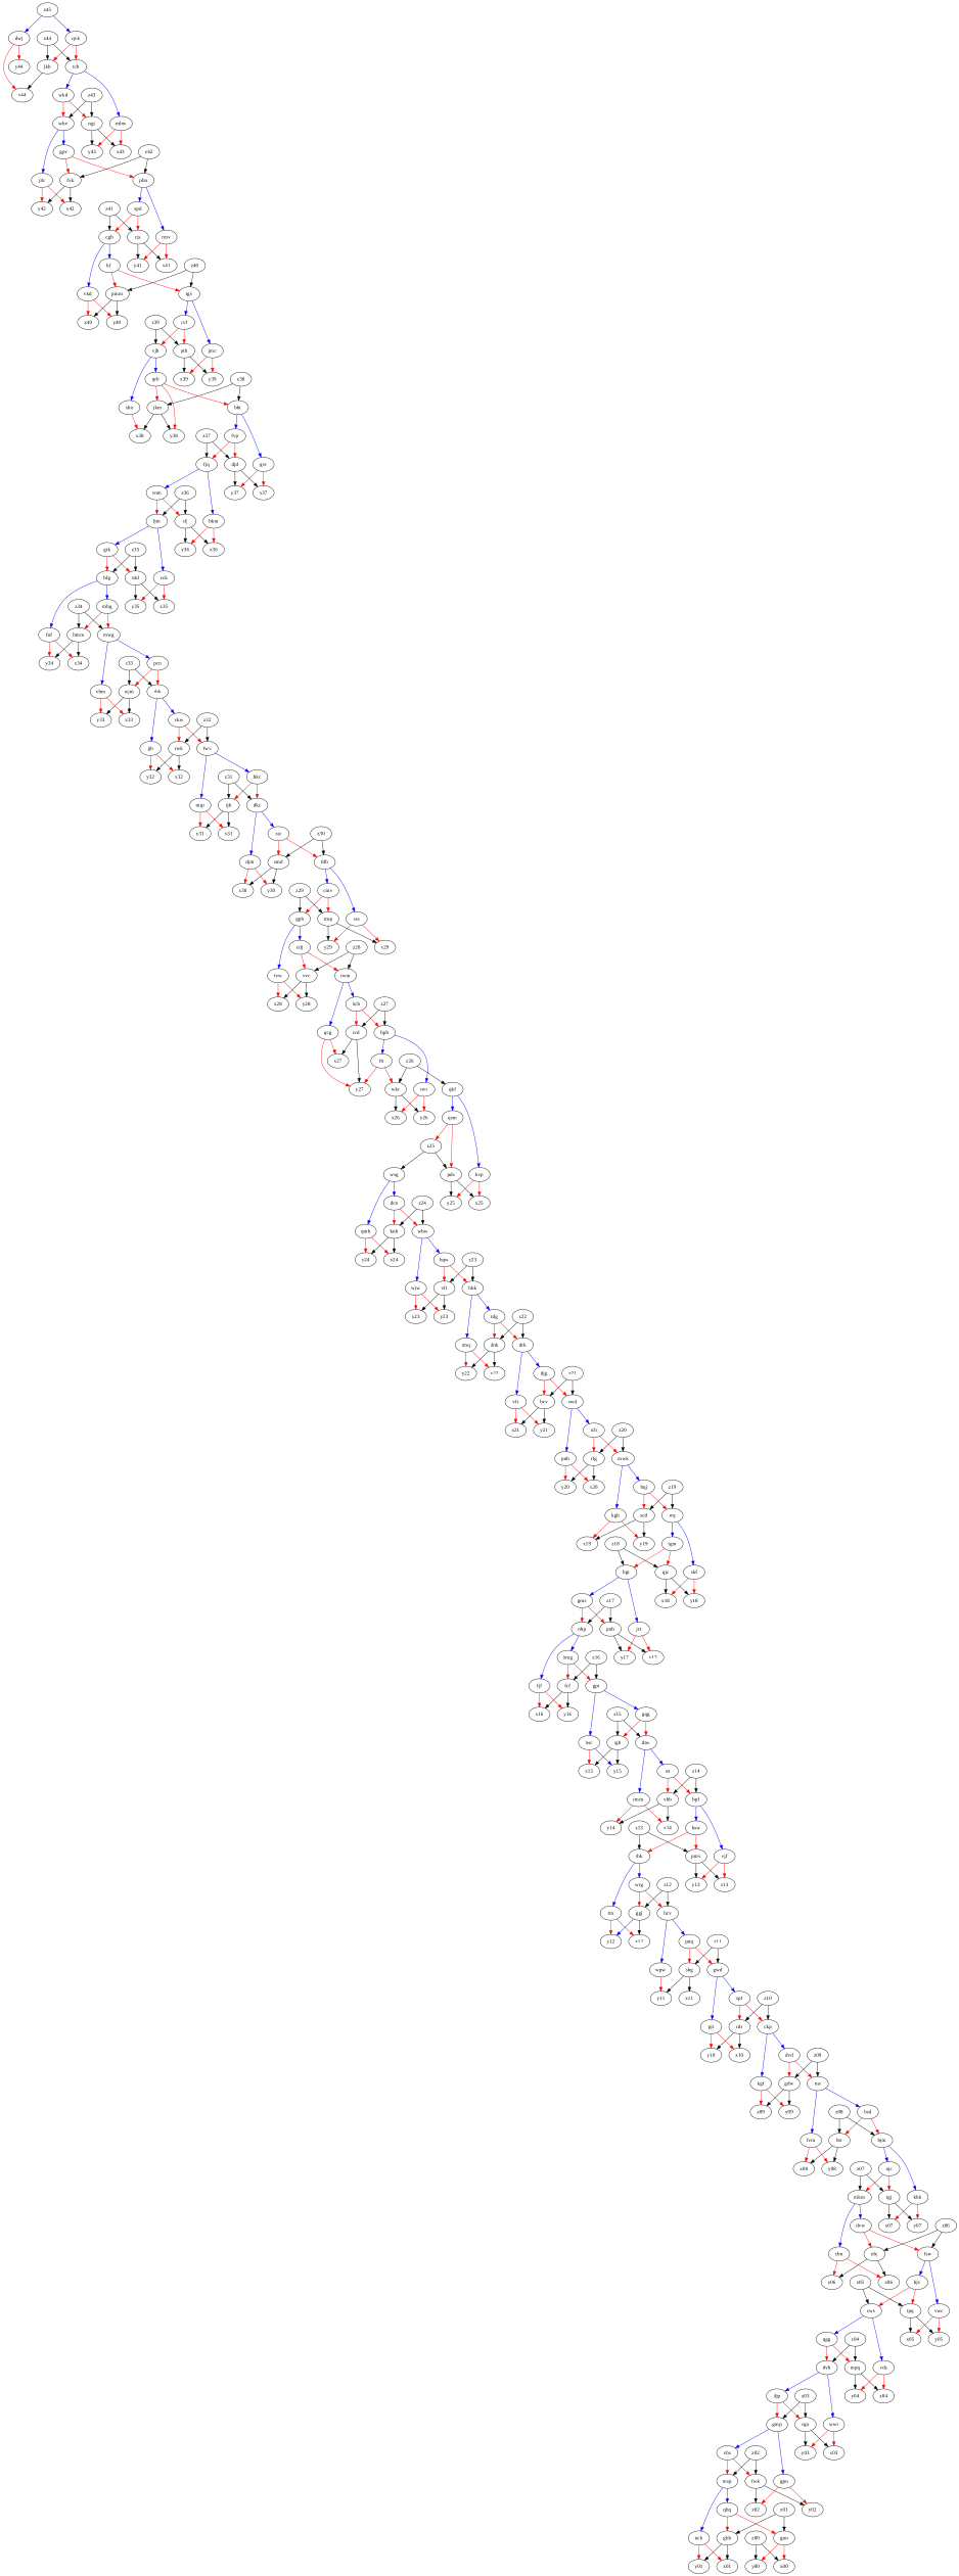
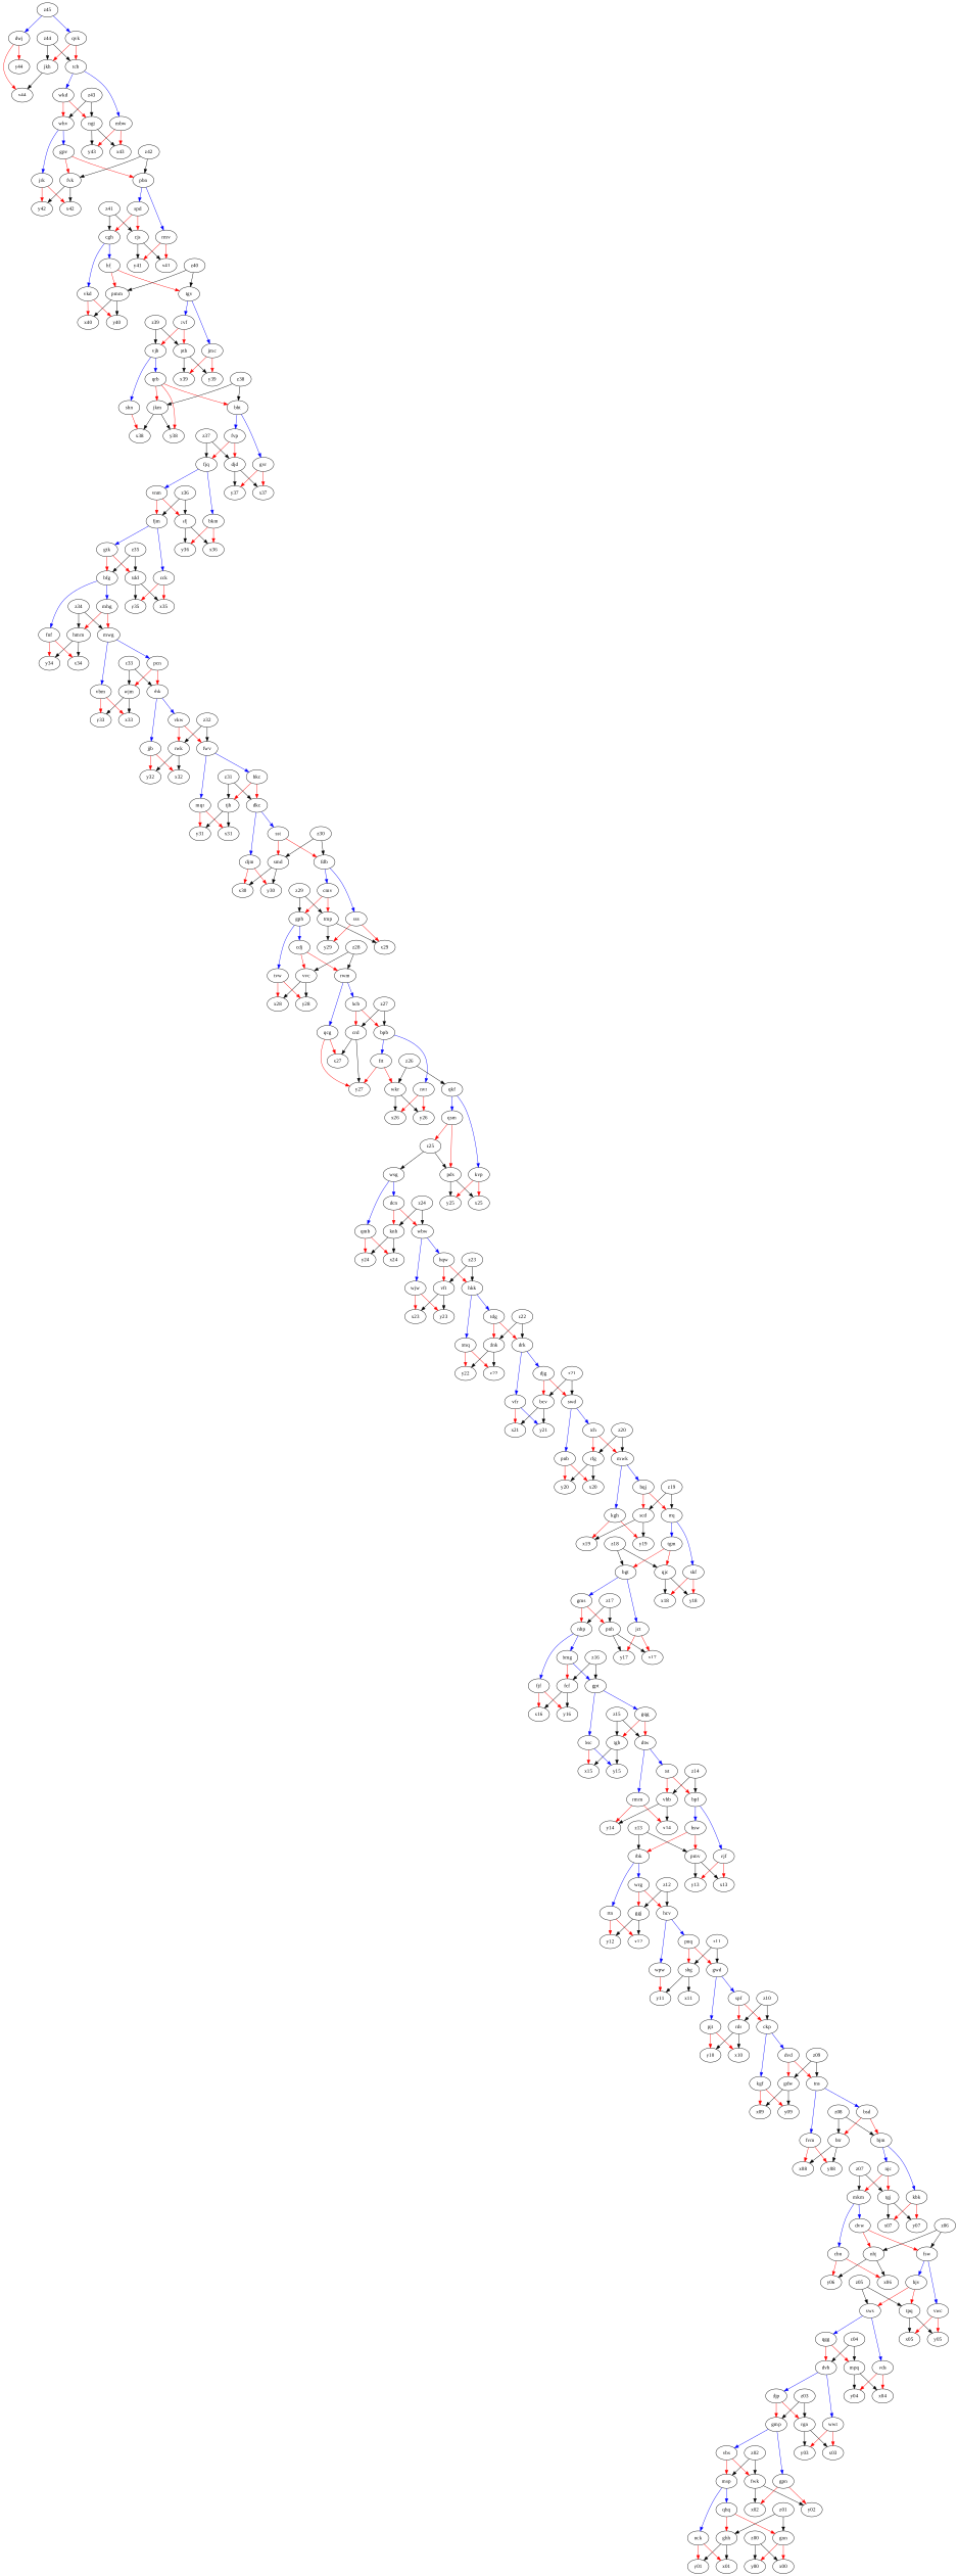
  digraph {
    fontname="Liberation Serif"
    node [fontname="Liberation Serif"]
    edge [color=black fontname="Liberation Serif"]
    sfj
    x36
    y36
    qgg
    mpq
    dvh
    x04
    y04
    djp
    wwt
    gmp
    rgn
    y03
    x03
    z36
    fjm
    gtk
    cck
    bfg
    tdd
    y35
    x35
    pjt
    y10
    x10
    z25
    pds
    wsg
    y25
    x25
    dcn
    qmb
    knh
    wbw
    y24
    x24
    z33
    wjm
    rhk
    y33
    x33
    jjb
    vkw
    y32
    x32
    fwv
    rwk
    ckp
    dvd
    kgf
    gdw
    tns
    x09
    y09
    bsd
    fvm
    bjm
    njc
    kbk
    mkm
    tgj
    y07
    x07
    cbn
    dvw
    vkd
    x40
    y40
    vvc
    x28
    y28
    tmq
    y22
    x22
    btr
    x08
    y08
    cdj
    rwm
    qcg
    hcb
    x27
    y27
    crd
    bpb
    z34
    mwg
    hmm
    pcn
    vbm
    y34
    x34
    gqg
    dtw
    tgb
    rmm
    tst
    x15
    y15
    x14
    y14
    vhb
    bpf
    pnb
    y20
    x20
    wjw
    hqw
    fsw
    hjv
    vwc
    sws
    tpq
    x05
    y05
    vds
    nvr
    y26
    x26
    cjs
    x41
    y41
    z45
    dwj
    qvk
    x44
    y44
    tcb
    jkh
    wkd
    mbw
    z43
    whv
    ngt
    gpv
    jrk
    x43
    y43
    fvk
    pbn
    y42
    x42
    tch
    rfg
    mwk
    kgh
    bqj
    y19
    x19
    rrq
    scd
    skf
    y18
    x18
    frt
    wkr
    qkf
    kvp
    qsm
    fnf
    pmm
    x06
    y06
    nhj
    bkc
    mqr
    z30
    fdb
    smd
    sss
    cmv
    x30
    y30
    x29
    y29
    tmp
    gph
    qhq
    ghh
    gnn
    x01
    y01
    x00
    y00
    spf
    rds
    tdg
    dnk
    drk
    vfr
    djg
    x21
    y21
    swd
    bcv
    rbk
    wrg
    rtn
    ggj
    hcv
    y12
    x12
    wpw
    pnq
    vnm
    z05
    nbp
    fjf
    bmg
    x16
    y16
    gpt
    fcf
    bsc
    z06
    spd
    rmv
    cgh
    z18
    bgt
    qjc
    gms
    jct
    pnh
    y17
    x17
    fjq
    bkm
    mhg
    z28
    shn
    x38
    tgm
    z39
    pth
    vjb
    y39
    x39
    qrb
    y38
    bht
    jkm
    z31
    dkc
    tjh
    djm
    sst
    y31
    x31
    z10
    z04
    gvr
    fvp
    x37
    y37
    djd
    jmc
    z44
    vbs
    fwk
    msp
    y02
    x02
    nck
    y11
    hsw
    vjf
    pmv
    y13
    x13
    gpn
    z41
    hfj
    tgv
    x23
    y23
    z20
    z40
    cvf
    z07
    z09
    z27
    z11
    gwd
    sbg
    x11
    vft
    hkk
    z17
    z19
    z13
    z23
    z32
    tvw
    z14
    z00
    z15
    z38
    z03
    z37
    z21
    z01
    z24
    z26
    z29
    z12
    z16
    z02
    z22
    z35
    z08
    z42
    sfj -> x36
    sfj -> y36
    qgg -> mpq [color=red]
    qgg -> dvh [color=red]
    mpq -> x04
    mpq -> y04
    dvh -> djp [color=blue]
    dvh -> wwt [color=blue]
    djp -> gmp [color=red]
    djp -> rgn [color=red]
    wwt -> y03 [color=red]
    wwt -> x03 [color=red]
    gmp -> vbs [color=blue]
    gmp -> gpn [color=blue]
    rgn -> y03
    rgn -> x03
    z36 -> sfj
    z36 -> fjm
    fjm -> gtk [color=blue]
    fjm -> cck [color=blue]
    gtk -> bfg [color=red]
    gtk -> tdd [color=red]
    cck -> y35 [color=red]
    cck -> x35 [color=red]
    bfg -> fnf [color=blue]
    bfg -> mhg [color=blue]
    tdd -> y35
    tdd -> x35
    pjt -> y10 [color=red]
    pjt -> x10 [color=red]
    z25 -> pds
    z25 -> wsg
    pds -> y25
    pds -> x25
    wsg -> dcn [color=blue]
    wsg -> qmb [color=blue]
    dcn -> knh [color=red]
    dcn -> wbw [color=red]
    qmb -> y24 [color=red]
    qmb -> x24 [color=red]
    knh -> y24
    knh -> x24
    wbw -> wjw [color=blue]
    wbw -> hqw [color=blue]
    z33 -> wjm
    z33 -> rhk
    wjm -> y33
    wjm -> x33
    rhk -> jjb [color=blue]
    rhk -> vkw [color=blue]
    jjb -> y32 [color=red]
    jjb -> x32 [color=red]
    vkw -> fwv [color=red]
    vkw -> rwk [color=red]
    fwv -> bkc [color=blue]
    fwv -> mqr [color=blue]
    rwk -> y32
    rwk -> x32
    ckp -> dvd [color=blue]
    ckp -> kgf [color=blue]
    dvd -> gdw [color=red]
    dvd -> tns [color=red]
    kgf -> x09 [color=red]
    kgf -> y09 [color=red]
    gdw -> x09
    gdw -> y09
    tns -> bsd [color=blue]
    tns -> fvm [color=blue]
    bsd -> bjm [color=red]
    bsd -> btr [color=red]
    fvm -> x08 [color=red]
    fvm -> y08 [color=red]
    bjm -> njc [color=blue]
    bjm -> kbk [color=blue]
    njc -> mkm [color=red]
    njc -> tgj [color=red]
    kbk -> y07 [color=red]
    kbk -> x07 [color=red]
    mkm -> cbn [color=blue]
    mkm -> dvw [color=blue]
    tgj -> y07
    tgj -> x07
    cbn -> x06 [color=red]
    cbn -> y06 [color=red]
    dvw -> fsw [color=red]
    dvw -> nhj [color=red]
    vkd -> x40 [color=red]
    vkd -> y40 [color=red]
    vvc -> x28
    vvc -> y28
    tmq -> y22 [color=red]
    tmq -> x22 [color=red]
    btr -> x08
    btr -> y08
    cdj -> vvc [color=red]
    cdj -> rwm [color=red]
    rwm -> qcg [color=blue]
    rwm -> hcb [color=blue]
    qcg -> x27 [color=red]
    qcg -> y27 [color=red]
    hcb -> crd [color=red]
    hcb -> bpb [color=red]
    crd -> x27
    crd -> y27
    bpb -> nvr [color=blue]
    bpb -> frt [color=blue]
    z34 -> mwg
    z34 -> hmm
    mwg -> pcn [color=blue]
    mwg -> vbm [color=blue]
    hmm -> y34
    hmm -> x34
    pcn -> wjm [color=red]
    pcn -> rhk [color=red]
    vbm -> y33 [color=red]
    vbm -> x33 [color=red]
    gqg -> dtw [color=red]
    gqg -> tgb [color=red]
    dtw -> rmm [color=blue]
    dtw -> tst [color=blue]
    tgb -> x15
    tgb -> y15
    rmm -> x14 [color=red]
    rmm -> y14 [color=red]
    tst -> vhb [color=red]
    tst -> bpf [color=red]
    vhb -> x14
    vhb -> y14
    bpf -> hsw [color=blue]
    bpf -> vjf [color=blue]
    pnb -> y20 [color=red]
    pnb -> x20 [color=red]
    wjw -> x23 [color=red]
    wjw -> y23 [color=red]
    hqw -> vft [color=red]
    hqw -> hkk [color=red]
    fsw -> hjv [color=blue]
    fsw -> vwc [color=blue]
    hjv -> sws [color=red]
    hjv -> tpq [color=red]
    vwc -> x05 [color=red]
    vwc -> y05 [color=red]
    sws -> qgg [color=blue]
    sws -> vds [color=blue]
    tpq -> x05
    tpq -> y05
    vds -> x04 [color=red]
    vds -> y04 [color=red]
    nvr -> y26 [color=red]
    nvr -> x26 [color=red]
    cjs -> x41
    cjs -> y41
    z45 -> dwj [color=blue]
    z45 -> qvk [color=blue]
    dwj -> x44 [color=red]
    dwj -> y44 [color=red]
    qvk -> tcb [color=red]
    qvk -> jkh [color=red]
    tcb -> wkd [color=blue]
    tcb -> mbw [color=blue]
    jkh -> x44
    wkd -> whv [color=red]
    wkd -> ngt [color=red]
    mbw -> x43 [color=red]
    mbw -> y43 [color=red]
    z43 -> whv
    z43 -> ngt
    whv -> gpv [color=blue]
    whv -> jrk [color=blue]
    ngt -> x43
    ngt -> y43
    gpv -> fvk [color=red]
    gpv -> pbn [color=red]
    jrk -> y42 [color=red]
    jrk -> x42 [color=red]
    fvk -> y42
    fvk -> x42
    pbn -> spd [color=blue]
    pbn -> rmv [color=blue]
    tch -> rfg [color=red]
    tch -> mwk [color=red]
    rfg -> y20
    rfg -> x20
    mwk -> kgh [color=blue]
    mwk -> bqj [color=blue]
    kgh -> y19 [color=red]
    kgh -> x19 [color=red]
    bqj -> rrq [color=red]
    bqj -> scd [color=red]
    rrq -> skf [color=blue]
    rrq -> tgm [color=blue]
    scd -> y19
    scd -> x19
    skf -> y18 [color=red]
    skf -> x18 [color=red]
    frt -> y27 [color=red]
    frt -> wkr [color=red]
    wkr -> y26
    wkr -> x26
    qkf -> kvp [color=blue]
    qkf -> qsm [color=blue]
    kvp -> y25 [color=red]
    kvp -> x25 [color=red]
    qsm -> z25 [color=red]
    qsm -> pds [color=red]
    fnf -> y34 [color=red]
    fnf -> x34 [color=red]
    pmm -> x40
    pmm -> y40
    nhj -> x06
    nhj -> y06
    bkc -> dkc [color=red]
    bkc -> tjh [color=red]
    mqr -> y31 [color=red]
    mqr -> x31 [color=red]
    z30 -> fdb
    z30 -> smd
    fdb -> sss [color=blue]
    fdb -> cmv [color=blue]
    smd -> x30
    smd -> y30
    sss -> x29 [color=red]
    sss -> y29 [color=red]
    cmv -> tmp [color=red]
    cmv -> gph [color=red]
    tmp -> x29
    tmp -> y29
    gph -> cdj [color=blue]
    gph -> tvw [color=blue]
    qhq -> ghh [color=red]
    qhq -> gnn [color=red]
    ghh -> x01
    ghh -> y01
    gnn -> x00 [color=red]
    gnn -> y00 [color=red]
    spf -> ckp [color=red]
    spf -> rds [color=red]
    rds -> y10
    rds -> x10
    tdg -> dnk [color=red]
    tdg -> drk [color=red]
    dnk -> y22
    dnk -> x22
    drk -> vfr [color=blue]
    drk -> djg [color=blue]
    vfr -> x21 [color=red]
-   vfr -> y21 [color=red]
+   vfr -> y21 [color=blue]
    djg -> swd [color=red]
    djg -> bcv [color=red]
    swd -> pnb [color=blue]
    swd -> tch [color=blue]
    bcv -> x21
    bcv -> y21
    rbk -> wrg [color=blue]
    rbk -> rtn [color=blue]
    wrg -> ggj [color=red]
    wrg -> hcv [color=red]
    rtn -> y12 [color=red]
    rtn -> x12 [color=red]
-   ggj -> y12 [color=blue]
+   ggj -> y12
    ggj -> x12
    hcv -> wpw [color=blue]
    hcv -> pnq [color=blue]
    wpw -> y11 [color=red]
    pnq -> gwd [color=red]
    pnq -> sbg [color=red]
    vnm -> sfj [color=red]
    vnm -> fjm [color=red]
    z05 -> sws
    z05 -> tpq
    nbp -> fjf [color=blue]
    nbp -> bmg [color=blue]
    fjf -> x16 [color=red]
    fjf -> y16 [color=red]
-   bmg -> gpt [color=red]
+   bmg -> gpt [color=blue]
    bmg -> fcf [color=red]
    gpt -> gqg [color=blue]
    gpt -> bsc [color=blue]
    fcf -> x16
    fcf -> y16
    bsc -> x15 [color=red]
    bsc -> y15 [color=blue]
    z06 -> fsw
    z06 -> nhj
    spd -> cjs [color=red]
    spd -> cgh [color=red]
    rmv -> x41 [color=red]
    rmv -> y41 [color=red]
    cgh -> vkd [color=blue]
    cgh -> hfj [color=blue]
    z18 -> bgt
    z18 -> qjc
    bgt -> gms [color=blue]
    bgt -> jct [color=blue]
    qjc -> y18
    qjc -> x18
    gms -> nbp [color=red]
    gms -> pnh [color=red]
    jct -> y17 [color=red]
    jct -> x17 [color=red]
    pnh -> y17
    pnh -> x17
    fjq -> vnm [color=blue]
    fjq -> bkm [color=blue]
    bkm -> x36 [color=red]
    bkm -> y36 [color=red]
    mhg -> mwg [color=red]
    mhg -> hmm [color=red]
    z28 -> vvc
    z28 -> rwm
    shn -> x38 [color=red]
    tgm -> bgt [color=red]
    tgm -> qjc [color=red]
    z39 -> pth
    z39 -> vjb
    pth -> y39
    pth -> x39
    vjb -> shn [color=blue]
    vjb -> qrb [color=blue]
    qrb -> y38 [color=red]
    qrb -> bht [color=red]
    qrb -> jkm [color=red]
    bht -> gvr [color=blue]
    bht -> fvp [color=blue]
    jkm -> x38
    jkm -> y38
    z31 -> dkc
    z31 -> tjh
    dkc -> djm [color=blue]
    dkc -> sst [color=blue]
    tjh -> y31
    tjh -> x31
    djm -> x30 [color=red]
    djm -> y30 [color=red]
    sst -> fdb [color=red]
    sst -> smd [color=red]
    z10 -> ckp
    z10 -> rds
    z04 -> mpq
    z04 -> dvh
    gvr -> x37 [color=red]
    gvr -> y37 [color=red]
    fvp -> fjq [color=red]
    fvp -> djd [color=red]
    djd -> x37
    djd -> y37
    jmc -> y39 [color=red]
    jmc -> x39 [color=red]
    z44 -> tcb
    z44 -> jkh
    vbs -> fwk [color=red]
    vbs -> msp [color=red]
    fwk -> y02
    fwk -> x02
    msp -> qhq [color=blue]
    msp -> nck [color=blue]
    nck -> x01 [color=red]
    nck -> y01 [color=red]
    hsw -> rbk [color=red]
    hsw -> pmv [color=red]
    vjf -> y13 [color=red]
    vjf -> x13 [color=red]
    pmv -> y13
    pmv -> x13
    gpn -> y02 [color=red]
    gpn -> x02 [color=red]
    z41 -> cjs
    z41 -> cgh
    hfj -> pmm [color=red]
    hfj -> tgv [color=red]
    tgv -> jmc [color=blue]
    tgv -> cvf [color=blue]
    z20 -> rfg
    z20 -> mwk
    z40 -> pmm
    z40 -> tgv
    cvf -> pth [color=red]
    cvf -> vjb [color=red]
    z07 -> mkm
    z07 -> tgj
    z09 -> gdw
    z09 -> tns
    z27 -> crd
    z27 -> bpb
    z11 -> gwd
    z11 -> sbg
    gwd -> pjt [color=blue]
    gwd -> spf [color=blue]
    sbg -> y11
    sbg -> x11
    vft -> x23
    vft -> y23
    hkk -> tmq [color=blue]
    hkk -> tdg [color=blue]
    z17 -> nbp
    z17 -> pnh
    z19 -> rrq
    z19 -> scd
    z13 -> rbk
    z13 -> pmv
    z23 -> vft
    z23 -> hkk
    z32 -> fwv
    z32 -> rwk
    tvw -> x28 [color=red]
    tvw -> y28 [color=red]
    z14 -> vhb
    z14 -> bpf
    z00 -> x00
    z00 -> y00
    z15 -> dtw
    z15 -> tgb
    z38 -> bht
    z38 -> jkm
    z03 -> gmp
    z03 -> rgn
    z37 -> fjq
    z37 -> djd
    z21 -> swd
    z21 -> bcv
    z01 -> ghh
    z01 -> gnn
    z24 -> knh
    z24 -> wbw
    z26 -> wkr
    z26 -> qkf
    z29 -> tmp
    z29 -> gph
    z12 -> ggj
    z12 -> hcv
    z16 -> gpt
    z16 -> fcf
    z02 -> fwk
    z02 -> msp
    z22 -> dnk
    z22 -> drk
    z35 -> bfg
    z35 -> tdd
    z08 -> bjm
    z08 -> btr
    z42 -> fvk
    z42 -> pbn
  }
